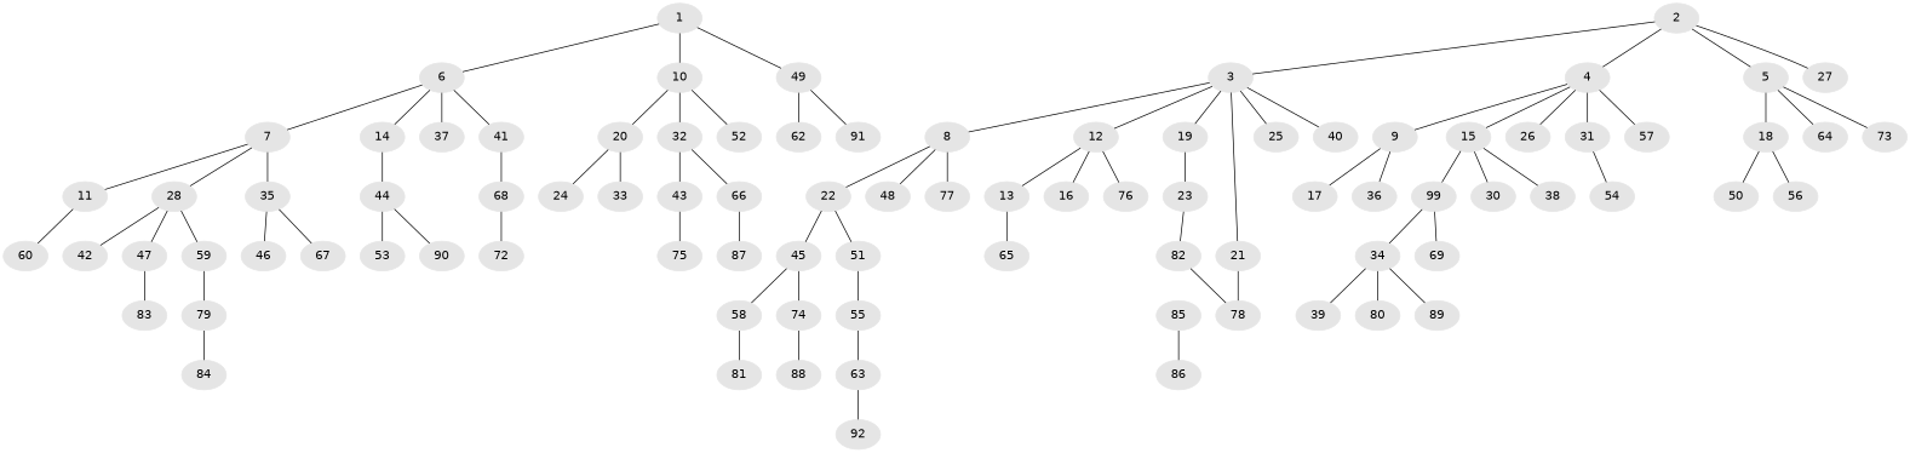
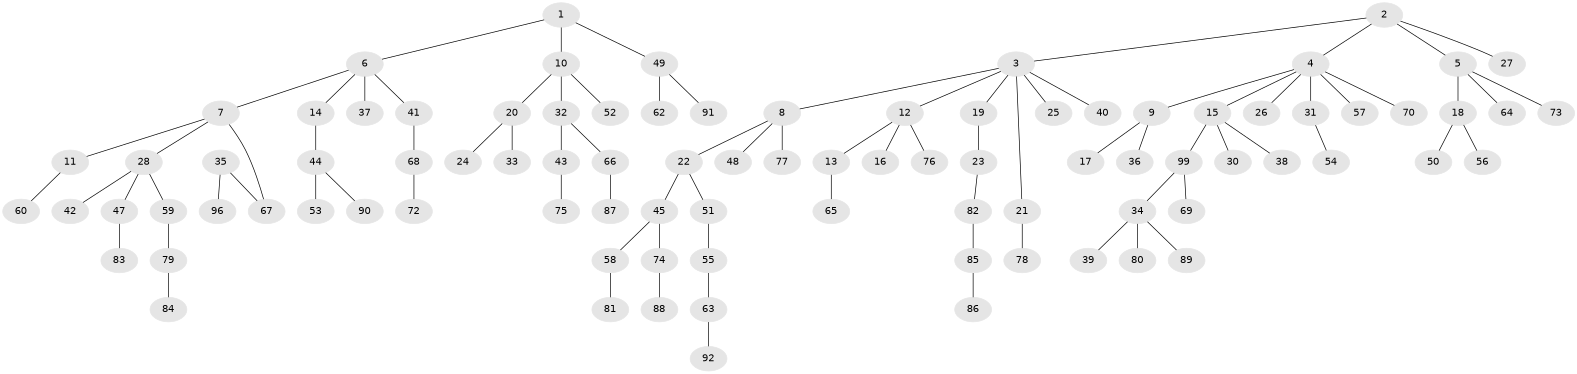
  graph {
    fontname="DejaVu Sans"
    node [color=gray90 fontname="DejaVu Sans" style=filled]
    edge [fontname="DejaVu Sans"]
    1
    6
    10
    49
    2
    3
    4
    5
    27
    7
    14
    37
    41
    20
    32
    52
    62
    91
    8
    12
    19
    21
    25
    40
    9
    15
    26
    31
    57
+   70
    18
    64
    73
    22
    48
    77
    13
    16
    76
    23
    78
    17
    36
    n44 [label=99]
    30
    38
    54
    50
    56
    11
    28
    35
    44
    68
    60
    42
    47
    59
-   46
+   46 [label=96]
    67
    45
    51
    24
    33
    43
    66
    65
    53
    90
    34
    69
    82
    58
    74
    55
    85
    83
    79
    39
    80
    89
    75
    87
    72
    81
    88
    63
    92
    84
    86
    1 -- 6
    1 -- 10
    1 -- 49
    6 -- 7
    6 -- 14
    6 -- 37
    6 -- 41
    10 -- 20
    10 -- 32
    10 -- 52
    49 -- 62
    49 -- 91
    2 -- 3
    2 -- 4
    2 -- 5
    2 -- 27
    3 -- 8
    3 -- 12
    3 -- 19
    3 -- 21
    3 -- 25
    3 -- 40
    4 -- 9
    4 -- 15
    4 -- 26
    4 -- 31
    4 -- 57
+   4 -- 70
    5 -- 18
    5 -- 64
    5 -- 73
    7 -- 11
    7 -- 28
-   7 -- 35
+   7 -- 67
    14 -- 44
    41 -- 68
    20 -- 24
    20 -- 33
    32 -- 43
    32 -- 66
    8 -- 22
    8 -- 48
    8 -- 77
    12 -- 13
    12 -- 16
    12 -- 76
    19 -- 23
    21 -- 78
    9 -- 17
    9 -- 36
    15 -- n44
    15 -- 30
    15 -- 38
    31 -- 54
    18 -- 50
    18 -- 56
    22 -- 45
    22 -- 51
    13 -- 65
    23 -- 82
    n44 -- 34
    n44 -- 69
    11 -- 60
    28 -- 42
    28 -- 47
    28 -- 59
    35 -- 46
    35 -- 67
    44 -- 53
    44 -- 90
    68 -- 72
    47 -- 83
    59 -- 79
    45 -- 58
    45 -- 74
    51 -- 55
    43 -- 75
    66 -- 87
    34 -- 39
    34 -- 80
    34 -- 89
-   82 -- 78
+   82 -- 85
    58 -- 81
    74 -- 88
    55 -- 63
    85 -- 86
    79 -- 84
    63 -- 92
  }
